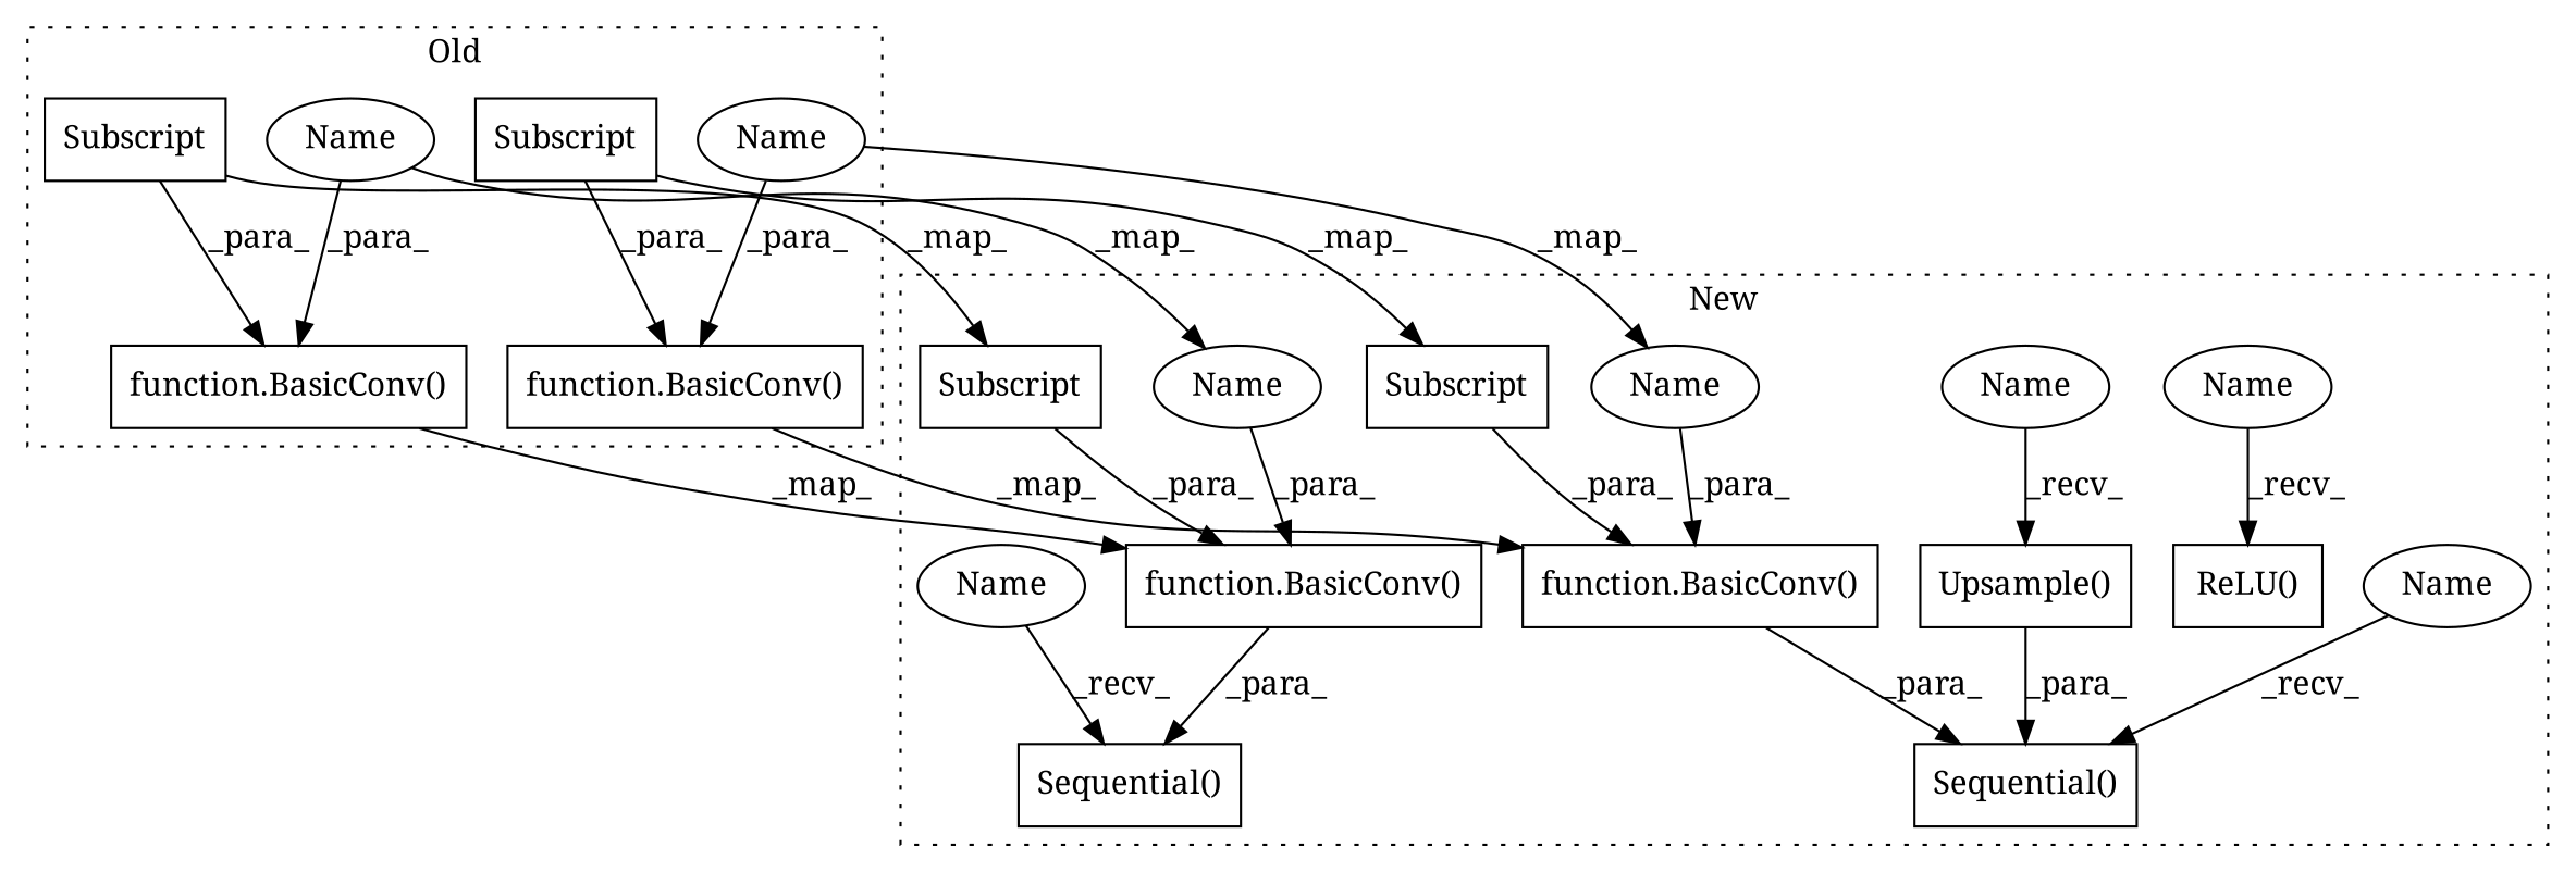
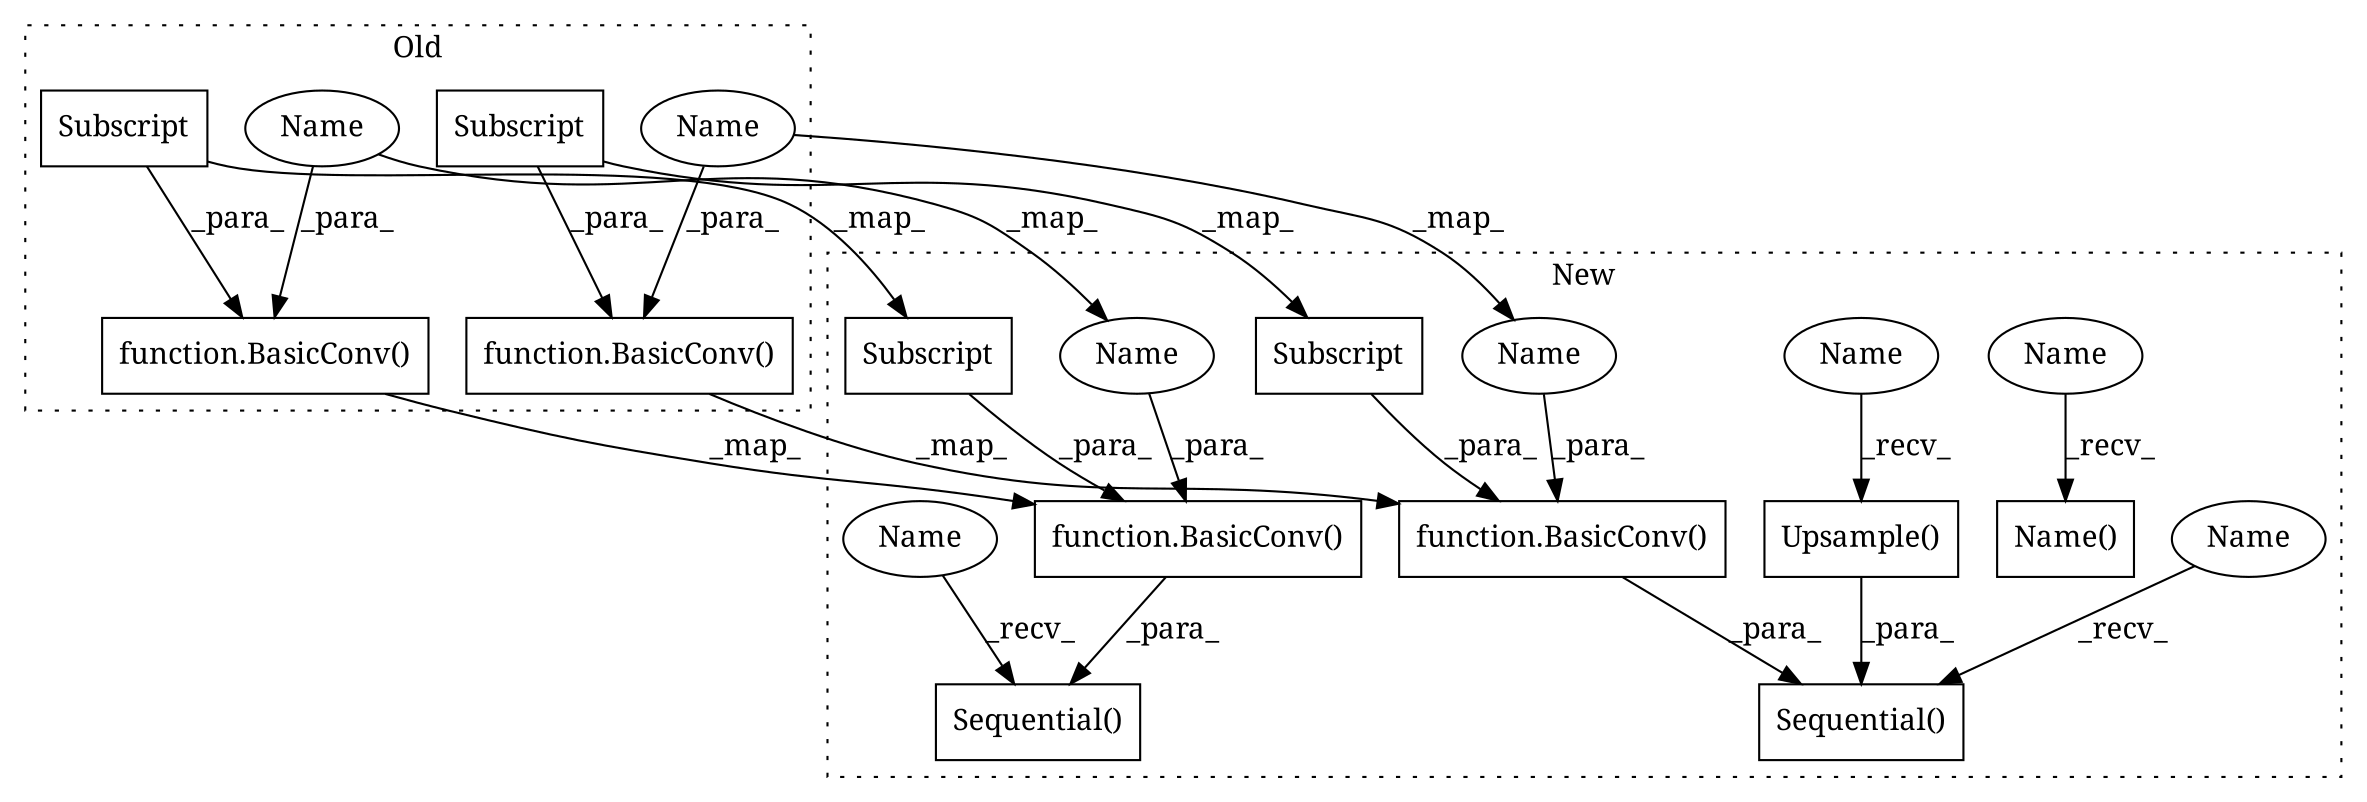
  digraph {
    fontname="Noto Serif"
    node [a=75 l="11,0" s=534 shape=box fontname="Noto Serif"]
    edge [fontname="Noto Serif"]
    n1 [l="10,43" label="function.BasicConv()" s="404,438"]
    n2 [a=63 label=Subscript s="414,0"]
    n3 [l="10,27" label="function.BasicConv()" s="544,578"]
    n4 [a=63 label=Subscript s="554,0"]
    n5 [a=87 l=11 label=Name s=567 shape=ellipse]
    n6 [a=87 l=11 label=Name s=427 shape=ellipse]
    n7 [l="10,39" label="function.BasicConv()" s="447,481"]
    n8 [a=63 label=Subscript s="457,0"]
    n9 [l="27,15" label="Sequential()" s="420,577"]
    n10 [l=43 label="Upsample()"]
    n11 [l="27,15" label="Sequential()" s="614,751"]
    n12 [l="10,39" label="function.BasicConv()" s="678,712"]
    n13 [a=63 label=Subscript s="688,0"]
-   n14 [l=21 label="ReLU()" s=787]
+   n14 [l=21 label="Name()" s=787]
    n15 [a=87 l=11 label=Name s=470 shape=ellipse]
    n16 [a=87 l=11 label=Name s=701 shape=ellipse]
    n17 [a=87 l=2 label=Name s=420 shape=ellipse]
    n18 [a=87 l=2 label=Name s=787 shape=ellipse]
    n19 [a=87 l=2 label=Name shape=ellipse]
    n20 [a=87 l=2 label=Name s=614 shape=ellipse]
    subgraph cluster_1 {
      label=Old
      style=dotted
      n1
      n2
      n3
      n4
      n5
      n6
    }
    subgraph cluster_2 {
      label=New
      style=dotted
      n7
      n8
      n9
      n10
      n11
      n12
      n13
      n14
      n15
      n16
      n17
      n18
      n19
      n20
    }
    n1 -> n7 [label=_map_]
    n2 -> n1 [label=_para_]
    n2 -> n8 [label=_map_]
    n3 -> n12 [label=_map_]
    n4 -> n3 [label=_para_]
    n4 -> n13 [label=_map_]
    n5 -> n3 [label=_para_]
    n5 -> n16 [label=_map_]
    n6 -> n1 [label=_para_]
    n6 -> n15 [label=_map_]
    n7 -> n9 [label=_para_]
    n8 -> n7 [label=_para_]
    n10 -> n9 [label=_para_]
    n12 -> n11 [label=_para_]
    n13 -> n12 [label=_para_]
    n15 -> n7 [label=_para_]
    n16 -> n12 [label=_para_]
    n17 -> n9 [label=_recv_]
    n18 -> n14 [label=_recv_]
    n19 -> n10 [label=_recv_]
    n20 -> n11 [label=_recv_]
  }
